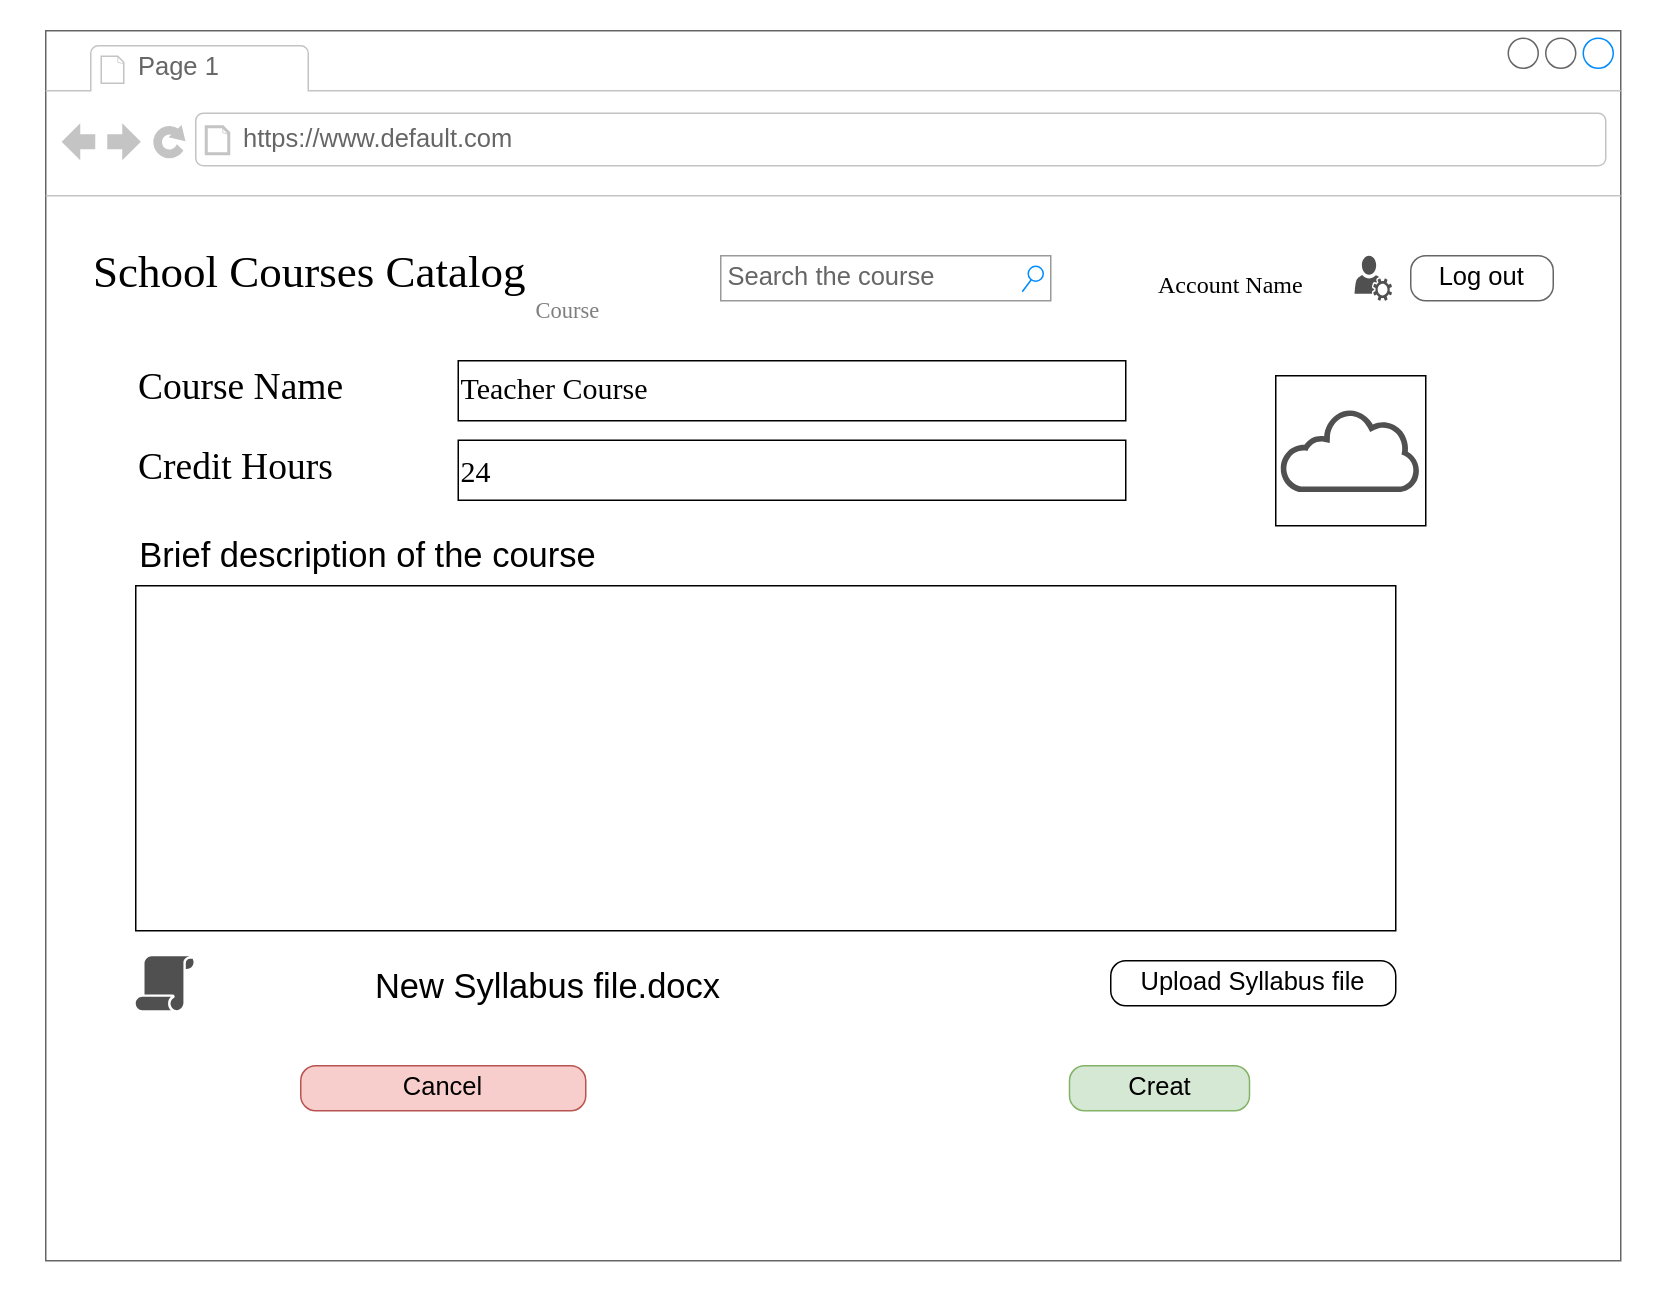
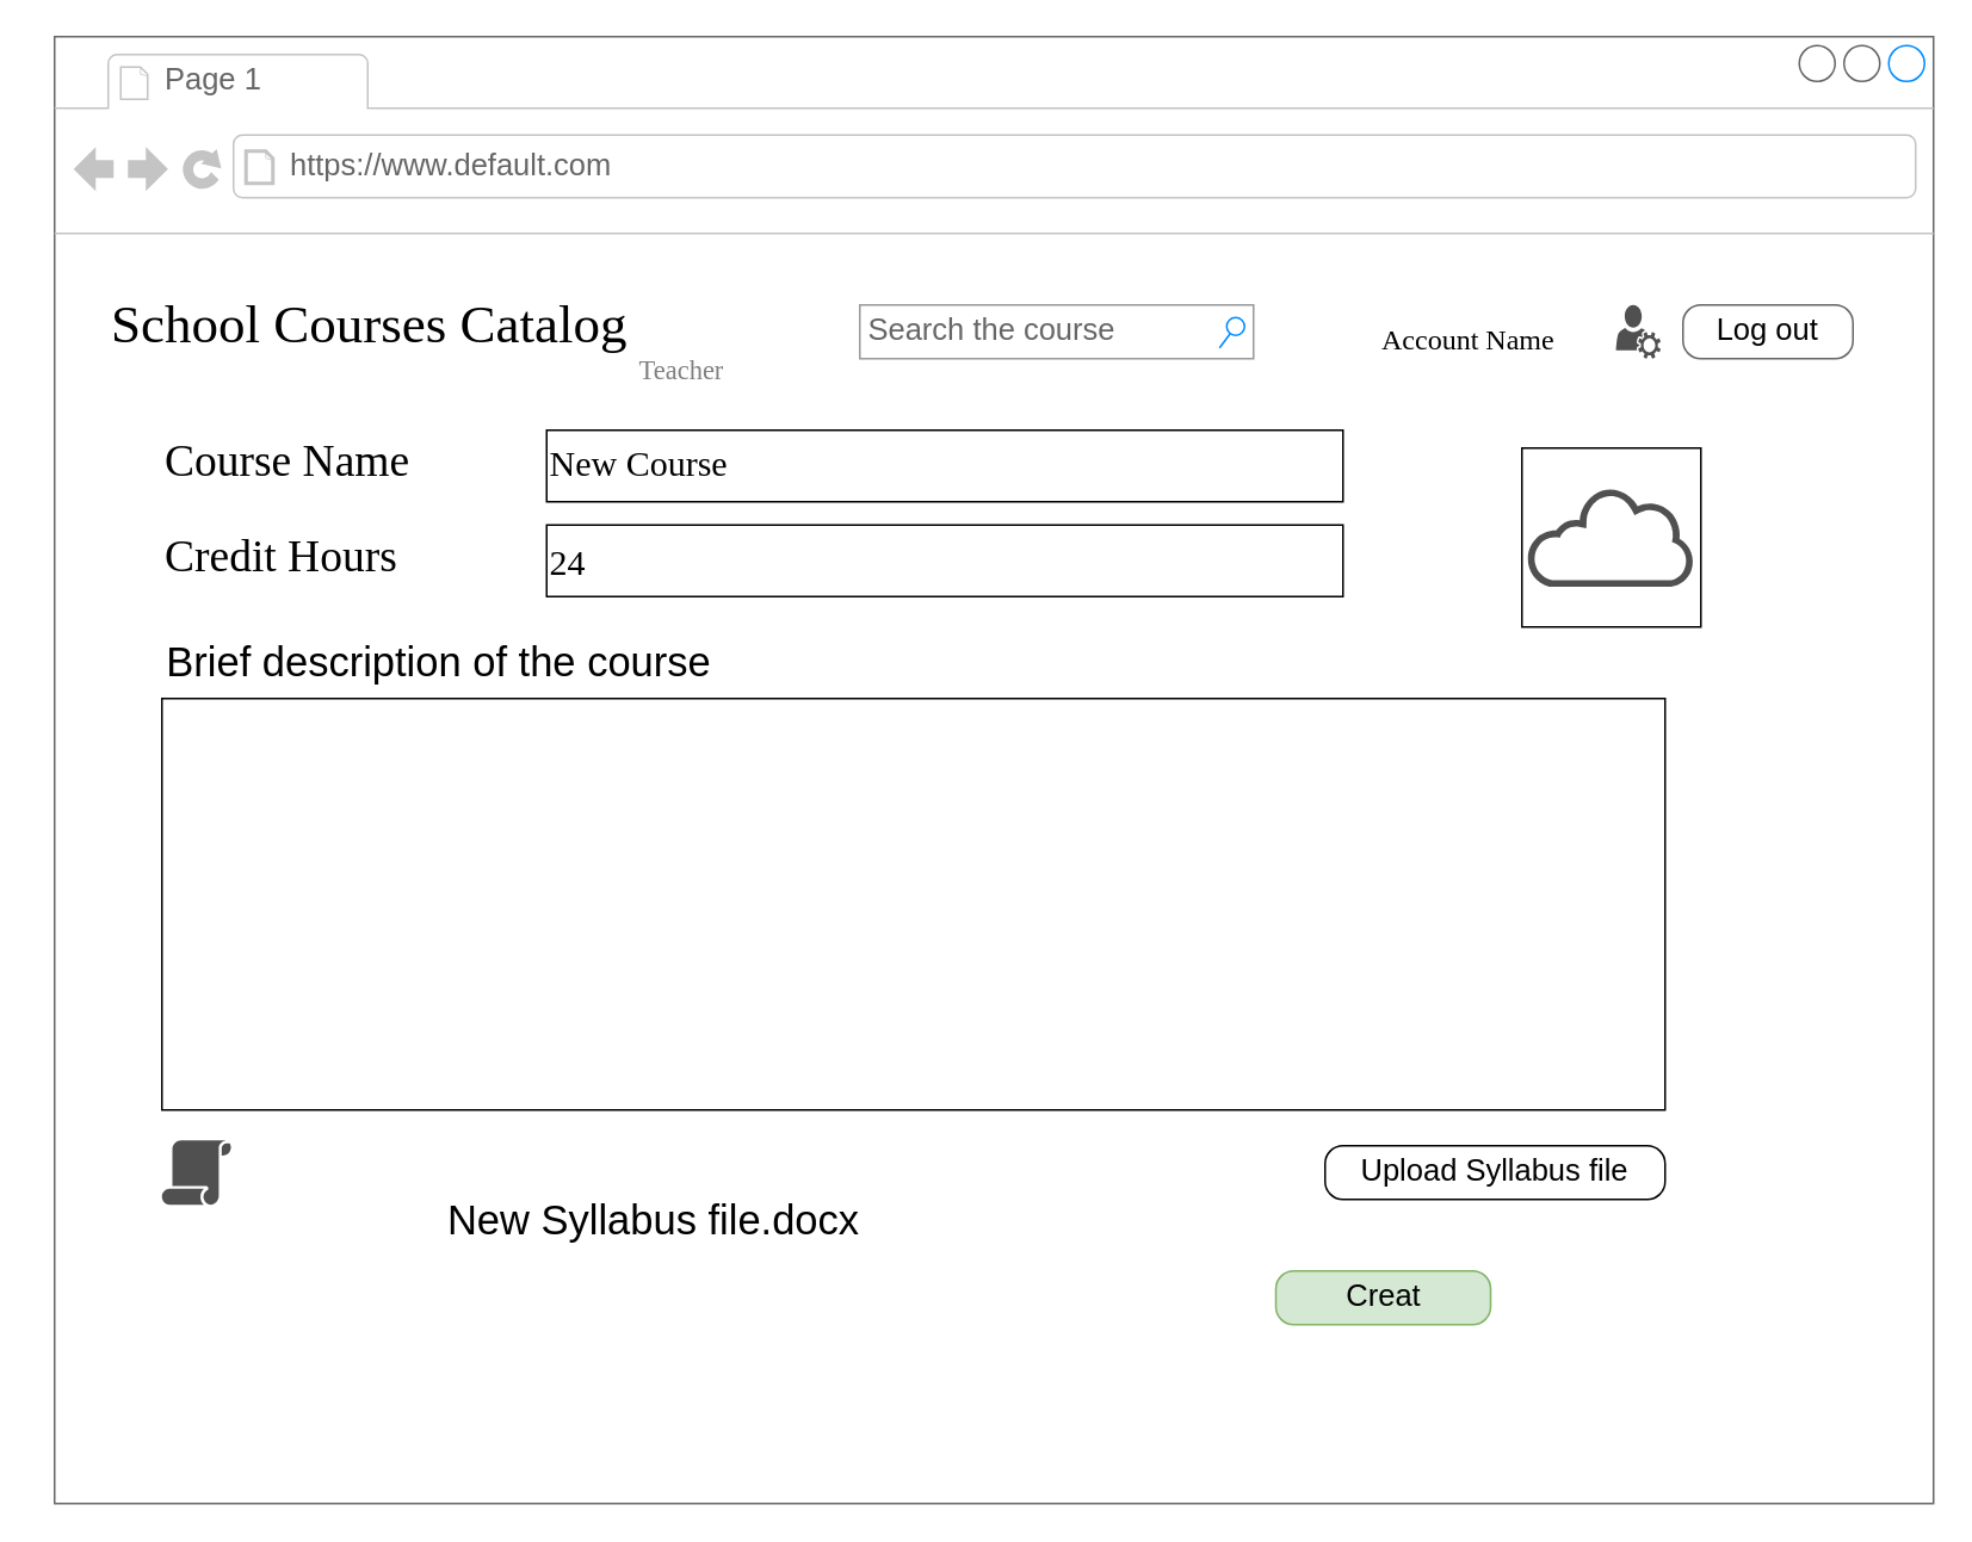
  <mxCell id="0" />
  <mxCell id="1" parent="0" />
  <mxCell id="2" value="" style="strokeWidth=1;shadow=0;dashed=0;align=center;html=1;shape=mxgraph.mockup.containers.browserWindow;rSize=0;strokeColor=#666666;mainText=,;recursiveResize=0;rounded=0;labelBackgroundColor=none;fontFamily=Verdana;fontSize=12;fontStyle=1" parent="1" vertex="1"><mxGeometry x="30" y="20" width="1050" height="820" as="geometry" /></mxCell>
  <mxCell id="3" value="Page 1" style="strokeWidth=1;shadow=0;dashed=0;align=center;html=1;shape=mxgraph.mockup.containers.anchor;fontSize=17;fontColor=#666666;align=left;" parent="2" vertex="1"><mxGeometry x="60" y="12" width="110" height="26" as="geometry" /></mxCell>
  <mxCell id="4" value="https://www.default.com" style="strokeWidth=1;shadow=0;dashed=0;align=center;html=1;shape=mxgraph.mockup.containers.anchor;rSize=0;fontSize=17;fontColor=#666666;align=left;" parent="2" vertex="1"><mxGeometry x="130" y="60" width="250" height="26" as="geometry" /></mxCell>
  <mxCell id="5" value="School Courses Catalog" style="text;html=1;points=[];align=left;verticalAlign=top;spacingTop=-4;fontSize=30;fontFamily=Verdana" parent="2" vertex="1"><mxGeometry x="30" y="140" width="340" height="50" as="geometry" /></mxCell>
  <mxCell id="6" value="Search the course" style="strokeWidth=1;shadow=0;dashed=0;align=center;html=1;shape=mxgraph.mockup.forms.searchBox;strokeColor=#999999;mainText=;strokeColor2=#008cff;fontColor=#666666;fontSize=17;align=left;spacingLeft=3;rounded=0;labelBackgroundColor=none;" parent="2" vertex="1"><mxGeometry x="450" y="150" width="220" height="30" as="geometry" /></mxCell>
- <mxCell id="7" value="&lt;font color=&quot;#7F7F7F&quot;&gt;Course&lt;/font&gt;" style="text;html=1;points=[];align=left;verticalAlign=top;spacingTop=-4;fontSize=15;fontFamily=Verdana" parent="2" vertex="1"><mxGeometry x="325" y="175" width="170" height="30" as="geometry" /></mxCell>
+ <mxCell id="7" value="&lt;font color=&quot;#7F7F7F&quot;&gt;Teacher&lt;/font&gt;" style="text;html=1;points=[];align=left;verticalAlign=top;spacingTop=-4;fontSize=15;fontFamily=Verdana" parent="2" vertex="1"><mxGeometry x="325" y="175" width="170" height="30" as="geometry" /></mxCell>
  <mxCell id="8" value="" style="sketch=0;pointerEvents=1;shadow=0;dashed=0;html=1;strokeColor=none;fillColor=#505050;labelPosition=center;verticalLabelPosition=bottom;verticalAlign=top;outlineConnect=0;align=center;shape=mxgraph.office.users.user_services;" vertex="1" parent="2"><mxGeometry x="872.5" y="150" width="25" height="30" as="geometry" /></mxCell>
  <mxCell id="9" value="Log out" style="strokeWidth=1;shadow=0;dashed=0;align=center;html=1;shape=mxgraph.mockup.buttons.button;strokeColor=#666666;mainText=;buttonStyle=round;fontSize=17;fontStyle=0;fillColor=none;whiteSpace=wrap;rounded=0;labelBackgroundColor=none;" vertex="1" parent="2"><mxGeometry x="910" y="150" width="95" height="30" as="geometry" /></mxCell>
  <mxCell id="10" value="&lt;p style=&quot;line-height: 0.3&quot; align=&quot;left&quot;&gt;&lt;font style=&quot;font-size: 16px ; line-height: 0&quot;&gt;Account Name&lt;/font&gt;&lt;/p&gt;" style="text;html=1;points=[];align=left;verticalAlign=top;spacingTop=-4;fontSize=15;fontFamily=Verdana" parent="2" vertex="1"><mxGeometry x="740" y="150" width="170" height="30" as="geometry" /></mxCell>
  <mxCell id="11" value="Upload Syllabus file" style="strokeWidth=1;shadow=0;dashed=0;align=center;html=1;shape=mxgraph.mockup.buttons.button;mainText=;buttonStyle=round;fontSize=17;fontStyle=0;whiteSpace=wrap;rounded=0;labelBackgroundColor=none;" vertex="1" parent="2"><mxGeometry x="710" y="620" width="190" height="30" as="geometry" /></mxCell>
  <mxCell id="12" value="" style="whiteSpace=wrap;html=1;aspect=fixed;fontSize=20;fontColor=#000000;strokeColor=default;" vertex="1" parent="2"><mxGeometry x="820" y="230" width="100" height="100" as="geometry" /></mxCell>
  <mxCell id="13" value="" style="sketch=0;pointerEvents=1;shadow=0;dashed=0;html=1;strokeColor=none;fillColor=#505050;labelPosition=center;verticalLabelPosition=bottom;outlineConnect=0;verticalAlign=top;align=center;shape=mxgraph.office.clouds.cloud;fontSize=20;fontColor=#000000;" vertex="1" parent="2"><mxGeometry x="823" y="252.5" width="94" height="55" as="geometry" /></mxCell>
  <mxCell id="14" value="&lt;font style=&quot;font-size: 23px&quot;&gt;Brief description of the course&lt;/font&gt;" style="text;html=1;strokeColor=none;fillColor=none;align=center;verticalAlign=middle;whiteSpace=wrap;rounded=0;fontSize=16;fontColor=#000000;" vertex="1" parent="2"><mxGeometry x="-10" y="330" width="450" height="40" as="geometry" /></mxCell>
  <mxCell id="15" value="" style="rounded=0;whiteSpace=wrap;html=1;fontSize=23;fontColor=#000000;strokeColor=default;" vertex="1" parent="2"><mxGeometry x="60" y="370" width="840" height="230" as="geometry" /></mxCell>
  <mxCell id="16" value="Creat" style="strokeWidth=1;shadow=0;dashed=0;align=center;html=1;shape=mxgraph.mockup.buttons.button;mainText=;buttonStyle=round;fontSize=17;fontStyle=0;whiteSpace=wrap;rounded=0;labelBackgroundColor=none;fillColor=#d5e8d4;strokeColor=#82b366;" vertex="1" parent="2"><mxGeometry x="682.5" y="690" width="120" height="30" as="geometry" /></mxCell>
  <mxCell id="17" value="" style="sketch=0;pointerEvents=1;shadow=0;dashed=0;html=1;strokeColor=none;fillColor=#505050;labelPosition=center;verticalLabelPosition=bottom;verticalAlign=top;outlineConnect=0;align=center;shape=mxgraph.office.security.policy;fontSize=23;fontColor=#000000;" vertex="1" parent="2"><mxGeometry x="60" y="617" width="39" height="36" as="geometry" /></mxCell>
- <mxCell id="18" value="&lt;font style=&quot;font-size: 23px&quot;&gt;New Syllabus file.docx&lt;/font&gt;" style="text;html=1;strokeColor=none;fillColor=none;align=center;verticalAlign=middle;whiteSpace=wrap;rounded=0;fontSize=16;fontColor=#000000;" vertex="1" parent="2"><mxGeometry x="110" y="617" width="450" height="40" as="geometry" /></mxCell>
- <mxCell id="19" value="Cancel" style="strokeWidth=1;shadow=0;dashed=0;align=center;html=1;shape=mxgraph.mockup.buttons.button;mainText=;buttonStyle=round;fontSize=17;fontStyle=0;whiteSpace=wrap;rounded=0;labelBackgroundColor=none;fillColor=#f8cecc;strokeColor=#b85450;" vertex="1" parent="2"><mxGeometry x="170" y="690" width="190" height="30" as="geometry" /></mxCell>
+ <mxCell id="18" value="&lt;font style=&quot;font-size: 23px&quot;&gt;New Syllabus file.docx&lt;/font&gt;" style="text;html=1;strokeColor=none;fillColor=none;align=center;verticalAlign=middle;whiteSpace=wrap;rounded=0;fontSize=16;fontColor=#000000;" vertex="1" parent="2"><mxGeometry x="110" y="642" width="450" height="40" as="geometry" /></mxCell>
  <mxCell id="20" value="" style="group" vertex="1" connectable="0" parent="1"><mxGeometry x="90" y="240" width="660" height="40" as="geometry" /></mxCell>
- <mxCell id="21" value="&lt;div style=&quot;line-height: 1.6&quot; align=&quot;left&quot;&gt;&lt;font style=&quot;font-size: 20px&quot;&gt;Teacher Course&lt;/font&gt;&lt;br&gt;&lt;/div&gt;" style="text;html=1;points=[];align=left;verticalAlign=top;spacingTop=-4;fontSize=15;fontFamily=Verdana;rounded=0;strokeColor=default;" vertex="1" parent="20"><mxGeometry x="215" width="445" height="40" as="geometry" /></mxCell>
+ <mxCell id="21" value="&lt;div style=&quot;line-height: 1.6&quot; align=&quot;left&quot;&gt;&lt;font style=&quot;font-size: 20px&quot;&gt;New Course&lt;/font&gt;&lt;br&gt;&lt;/div&gt;" style="text;html=1;points=[];align=left;verticalAlign=top;spacingTop=-4;fontSize=15;fontFamily=Verdana;rounded=0;strokeColor=default;" vertex="1" parent="20"><mxGeometry x="215" width="445" height="40" as="geometry" /></mxCell>
  <mxCell id="22" value="&lt;font style=&quot;font-size: 25px&quot;&gt;Course Name&lt;/font&gt;" style="text;html=1;points=[];align=left;verticalAlign=top;spacingTop=-4;fontSize=15;fontFamily=Verdana" vertex="1" parent="20"><mxGeometry width="170" height="30" as="geometry" /></mxCell>
  <mxCell id="23" value="" style="group" vertex="1" connectable="0" parent="1"><mxGeometry x="90" y="293" width="660" height="40" as="geometry" /></mxCell>
  <mxCell id="24" value="&lt;p style=&quot;line-height: 0.3&quot;&gt;&lt;font style=&quot;font-size: 20px&quot;&gt;24&lt;/font&gt;&lt;/p&gt;" style="text;html=1;points=[];align=left;verticalAlign=top;spacingTop=-4;fontSize=15;fontFamily=Verdana;rounded=0;strokeColor=default;" vertex="1" parent="23"><mxGeometry x="215" width="445" height="40" as="geometry" /></mxCell>
  <mxCell id="25" value="&lt;font style=&quot;font-size: 25px&quot;&gt;Credit Hours&lt;br&gt;&lt;/font&gt;" style="text;html=1;points=[];align=left;verticalAlign=top;spacingTop=-4;fontSize=15;fontFamily=Verdana" vertex="1" parent="23"><mxGeometry width="170" height="30" as="geometry" /></mxCell>
